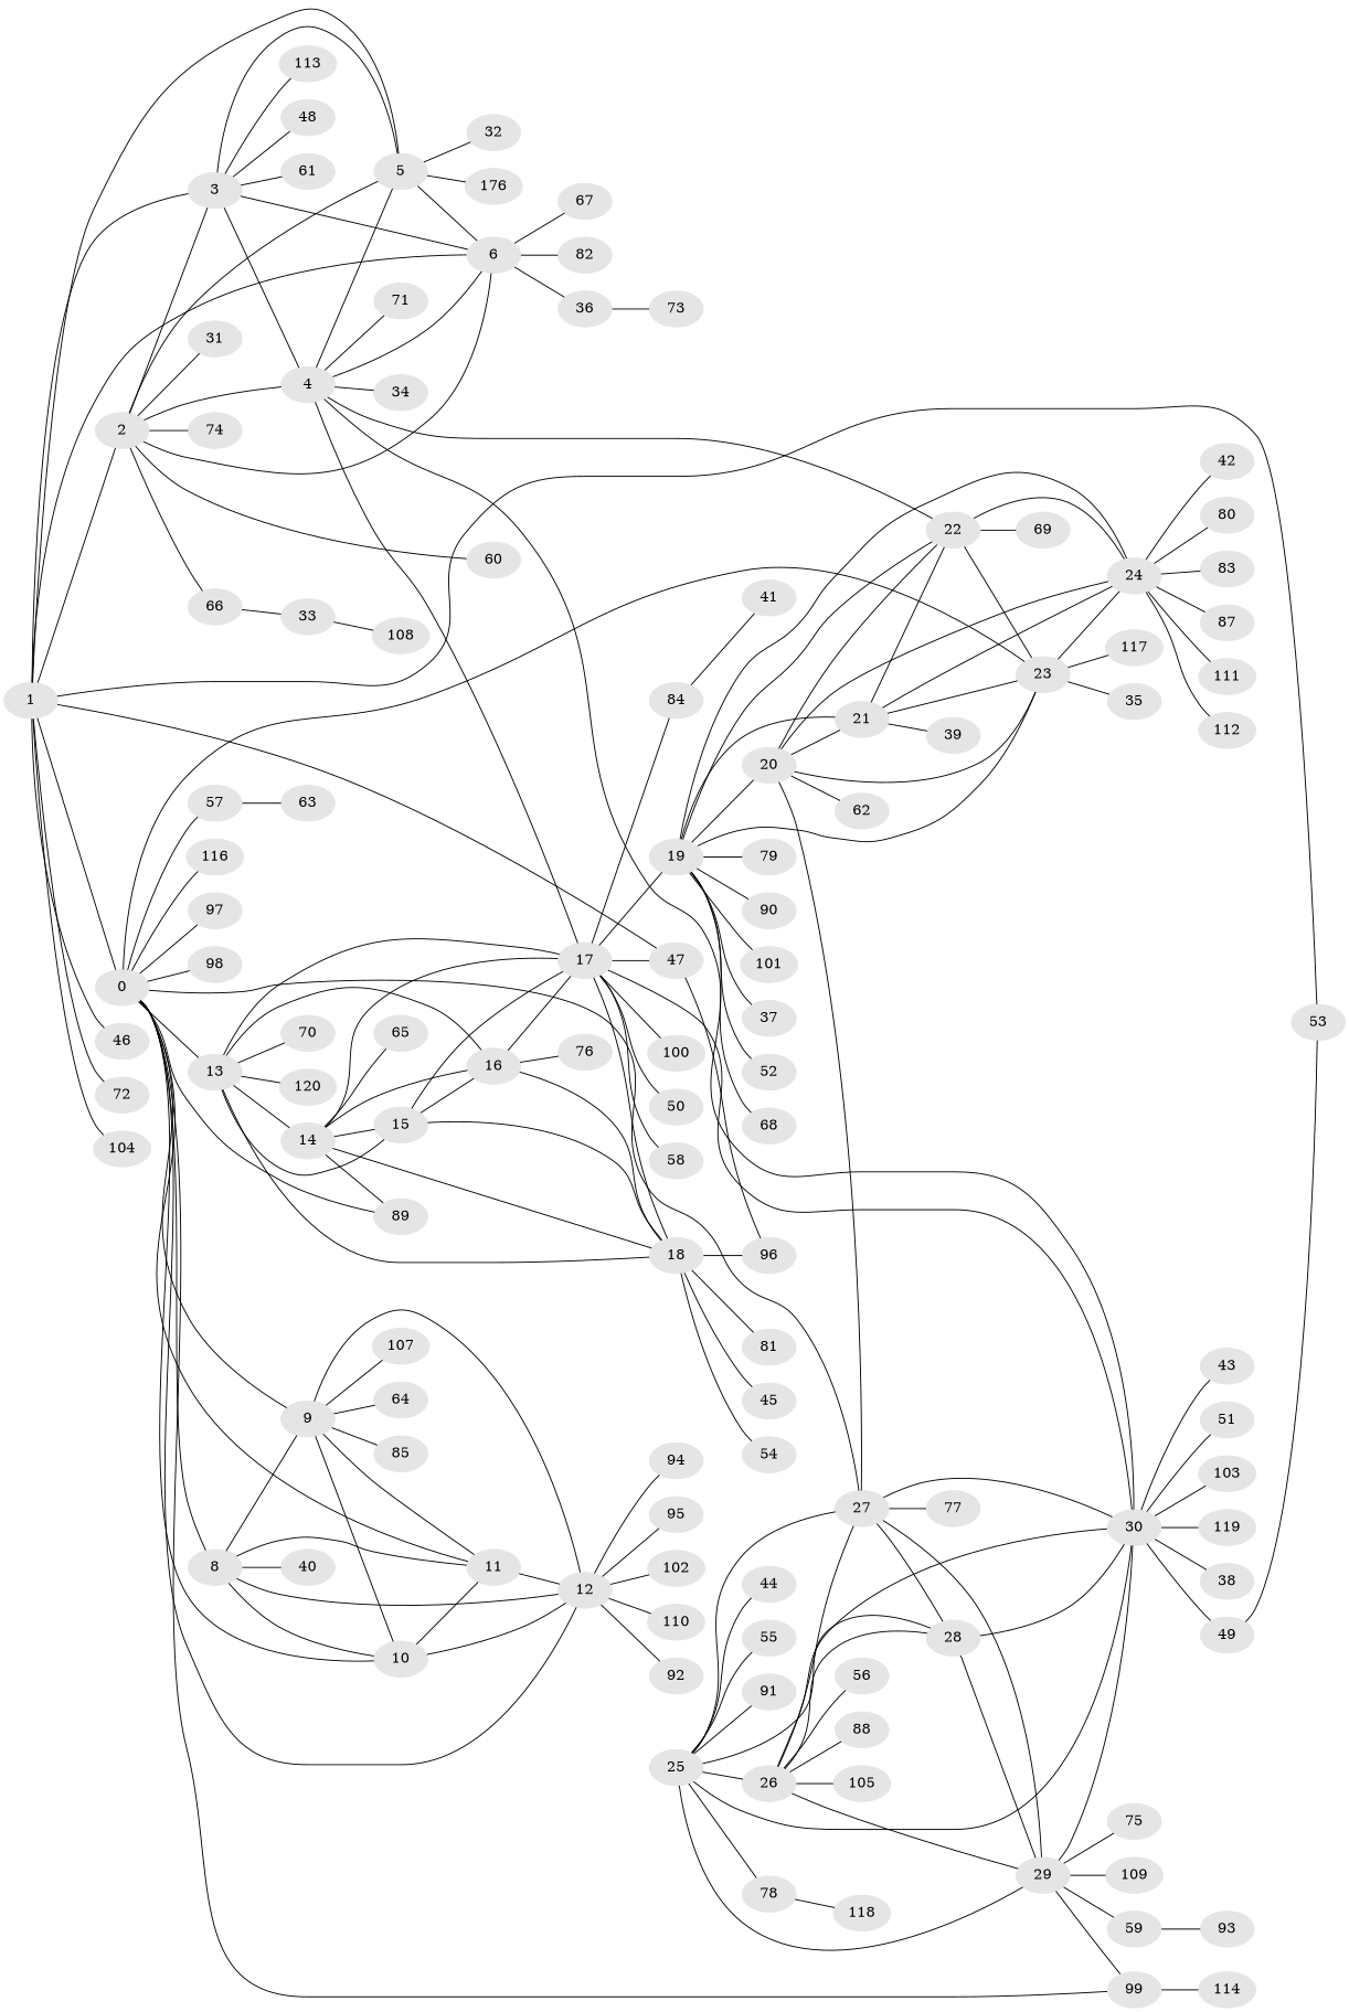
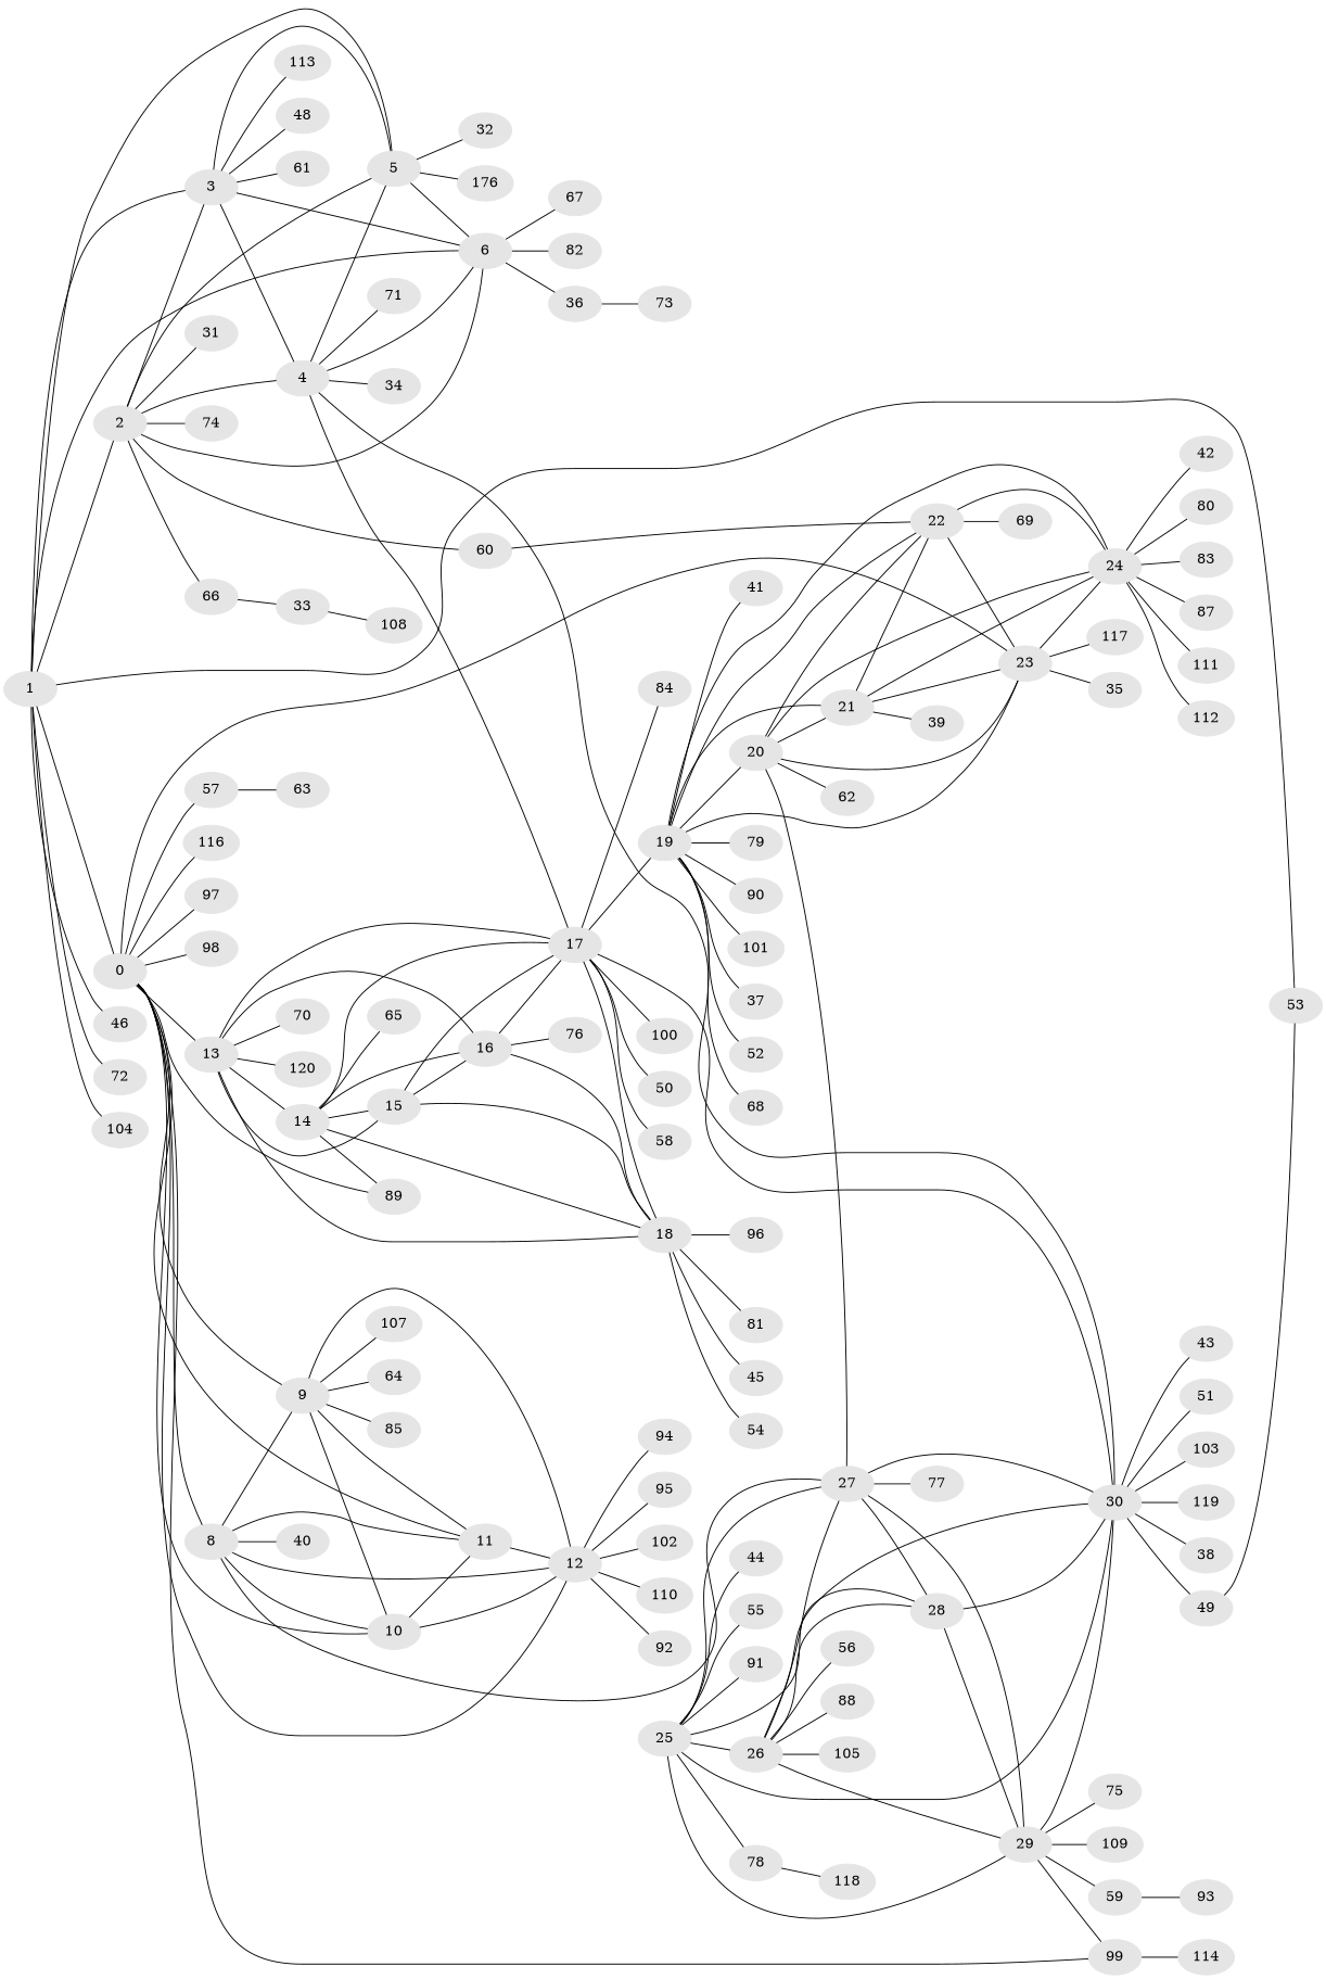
  graph {
    rankdir=LR
    node [color=gray90 style=filled]
    1
    2
    3
    5
    6
    n6 [label=0]
    46
-   47
    53
    72
    104
    4
    31
    60
    66
    74
    48
    61
    113
    17
    22
    30
    34
    71
    32
    n26 [label=176]
    36
    67
    82
    8
    9
    10
    11
    12
    13
    23
    27
    57
    89
    97
    98
    99
    116
    96
    33
    108
    18
    19
    50
    58
    84
    100
    24
    69
    38
    43
    49
    51
    103
    119
    73
    40
    64
    85
    107
    92
    94
    95
    102
    110
    14
    15
    16
    70
    120
    35
    117
    28
    29
    77
    63
    114
    65
    76
    45
    54
    81
    20
    21
    37
    41
    52
    68
    79
    90
    101
    62
    39
    42
    80
    83
    87
    111
    112
    25
    26
    44
    55
    78
    91
    56
    88
    105
    59
    75
    109
    118
    93
    1 -- 2
    1 -- 3
    1 -- 5
    1 -- 6
    1 -- n6
    1 -- 46
-   1 -- 47
    1 -- 53
    1 -- 72
    1 -- 104
    2 -- 3
    2 -- 5
    2 -- 6
    2 -- 4
    2 -- 31
    2 -- 60
    2 -- 66
    2 -- 74
    3 -- 5
    3 -- 6
    3 -- 4
    3 -- 48
    3 -- 61
    3 -- 113
    5 -- 6
    5 -- 32
    5 -- n26
    6 -- 36
    6 -- 67
    6 -- 82
    n6 -- 8
    n6 -- 9
    n6 -- 10
    n6 -- 11
    n6 -- 12
    n6 -- 13
    n6 -- 23
-   n6 -- 27
+   8 -- 27
    n6 -- 57
    n6 -- 89
    n6 -- 97
    n6 -- 98
    n6 -- 99
    n6 -- 116
-   47 -- 96
    4 -- 5
    4 -- 6
    4 -- 17
-   4 -- 22
+   60 -- 22
    4 -- 30
    4 -- 34
    4 -- 71
    66 -- 33
-   17 -- 47
    17 -- 30
    17 -- 18
    17 -- 19
    17 -- 50
    17 -- 58
    17 -- 84
    17 -- 100
    22 -- 23
    22 -- 24
    22 -- 69
    30 -- 38
    30 -- 43
    30 -- 49
    30 -- 51
    30 -- 103
    30 -- 119
    36 -- 73
    8 -- 9
    8 -- 10
    8 -- 11
    8 -- 12
    8 -- 40
    9 -- 10
    9 -- 11
    9 -- 12
    9 -- 64
    9 -- 85
    9 -- 107
    10 -- 11
    10 -- 12
    11 -- 12
    12 -- 92
    12 -- 94
    12 -- 95
    12 -- 102
    12 -- 110
    13 -- 17
    13 -- 18
    13 -- 14
    13 -- 15
    13 -- 16
    13 -- 70
    13 -- 120
    23 -- 24
    23 -- 35
    23 -- 117
    27 -- 30
    27 -- 28
    27 -- 29
    27 -- 77
    57 -- 63
    99 -- 114
    33 -- 108
    18 -- 96
    18 -- 45
    18 -- 54
    18 -- 81
    19 -- 22
    19 -- 23
    19 -- 24
    19 -- 20
    19 -- 21
    19 -- 37
-   84 -- 41
+   19 -- 41
    19 -- 52
    19 -- 68
    19 -- 79
    19 -- 90
    19 -- 101
    24 -- 42
    24 -- 80
    24 -- 83
    24 -- 87
    24 -- 111
    24 -- 112
    49 -- 53
    14 -- 17
    14 -- 89
    14 -- 18
    14 -- 15
    14 -- 16
    14 -- 65
    15 -- 17
    15 -- 18
    15 -- 16
    16 -- 17
    16 -- 18
    16 -- 76
    28 -- 30
    28 -- 29
    29 -- 30
    29 -- 99
    29 -- 59
    29 -- 75
    29 -- 109
    20 -- 22
    20 -- 23
    20 -- 27
    20 -- 24
    20 -- 21
    20 -- 62
    21 -- 22
    21 -- 23
    21 -- 24
    21 -- 39
    25 -- 30
    25 -- 27
    25 -- 28
    25 -- 29
    25 -- 26
    25 -- 44
    25 -- 55
    25 -- 78
    25 -- 91
    26 -- 30
    26 -- 27
    26 -- 28
    26 -- 29
    26 -- 56
    26 -- 88
    26 -- 105
    78 -- 118
    59 -- 93
  }
